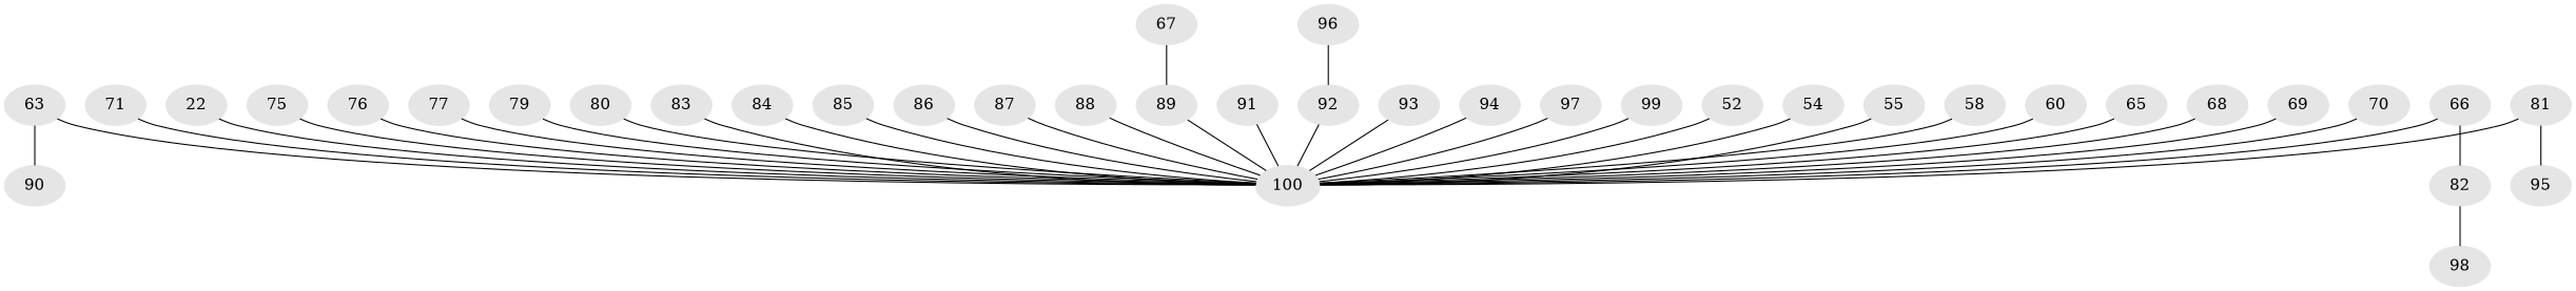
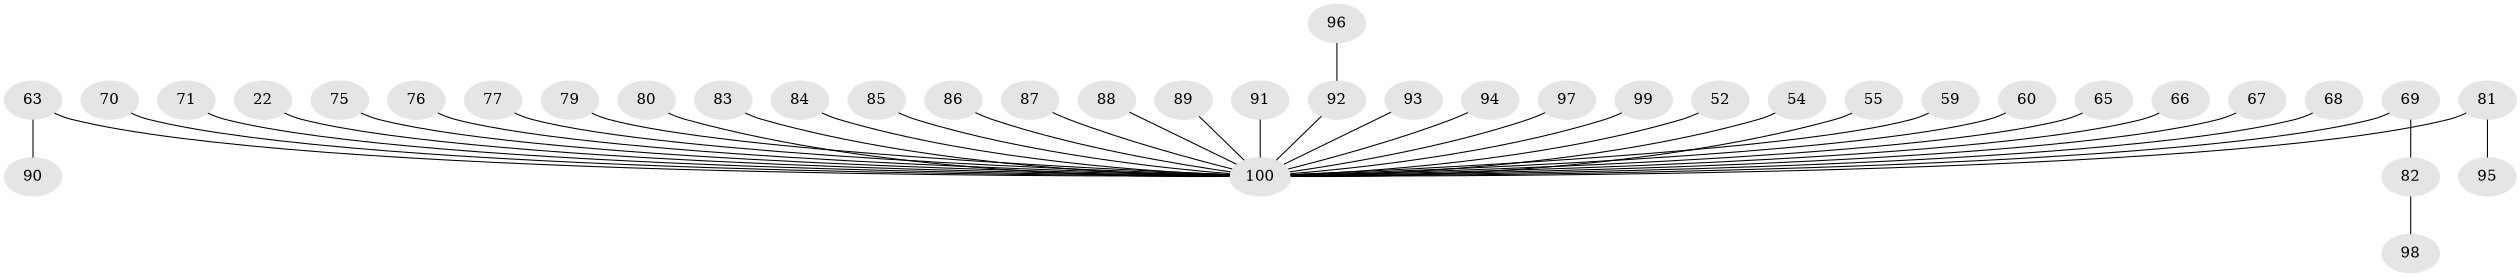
  graph {
    node [color=gray90 style=filled]
    100 [super="+53+64+58+33+45+37+56+61+62+78+40+50+74+49+51"]
    52
    54
    55
-   59 [label=58]
+   59
    60
    63
    90
    65
    66 [super="+10"]
    82
    98
    67
    68
    69
    70
    71
    n18 [label=22]
    75
    76
    77
    79
    80
    81
    95
    83
    84
    85
    86
    87
    88
    89
    91
    92
    93
    94
    96
    97
    99
    52 -- 100
    54 -- 100
    55 -- 100
    59 -- 100
    60 -- 100
    63 -- 100
    63 -- 90
    65 -- 100
    66 -- 100
-   66 -- 82
+   69 -- 82
    82 -- 98
-   67 -- 89
+   67 -- 100
    68 -- 100
    69 -- 100
    70 -- 100
    71 -- 100
    n18 -- 100
    75 -- 100
    76 -- 100
    77 -- 100
    79 -- 100
    80 -- 100
    81 -- 100
    81 -- 95
    83 -- 100
    84 -- 100
    85 -- 100
    86 -- 100
    87 -- 100
    88 -- 100
    89 -- 100
    91 -- 100
    92 -- 100
    93 -- 100
    94 -- 100
    96 -- 92
    97 -- 100
    99 -- 100
  }
